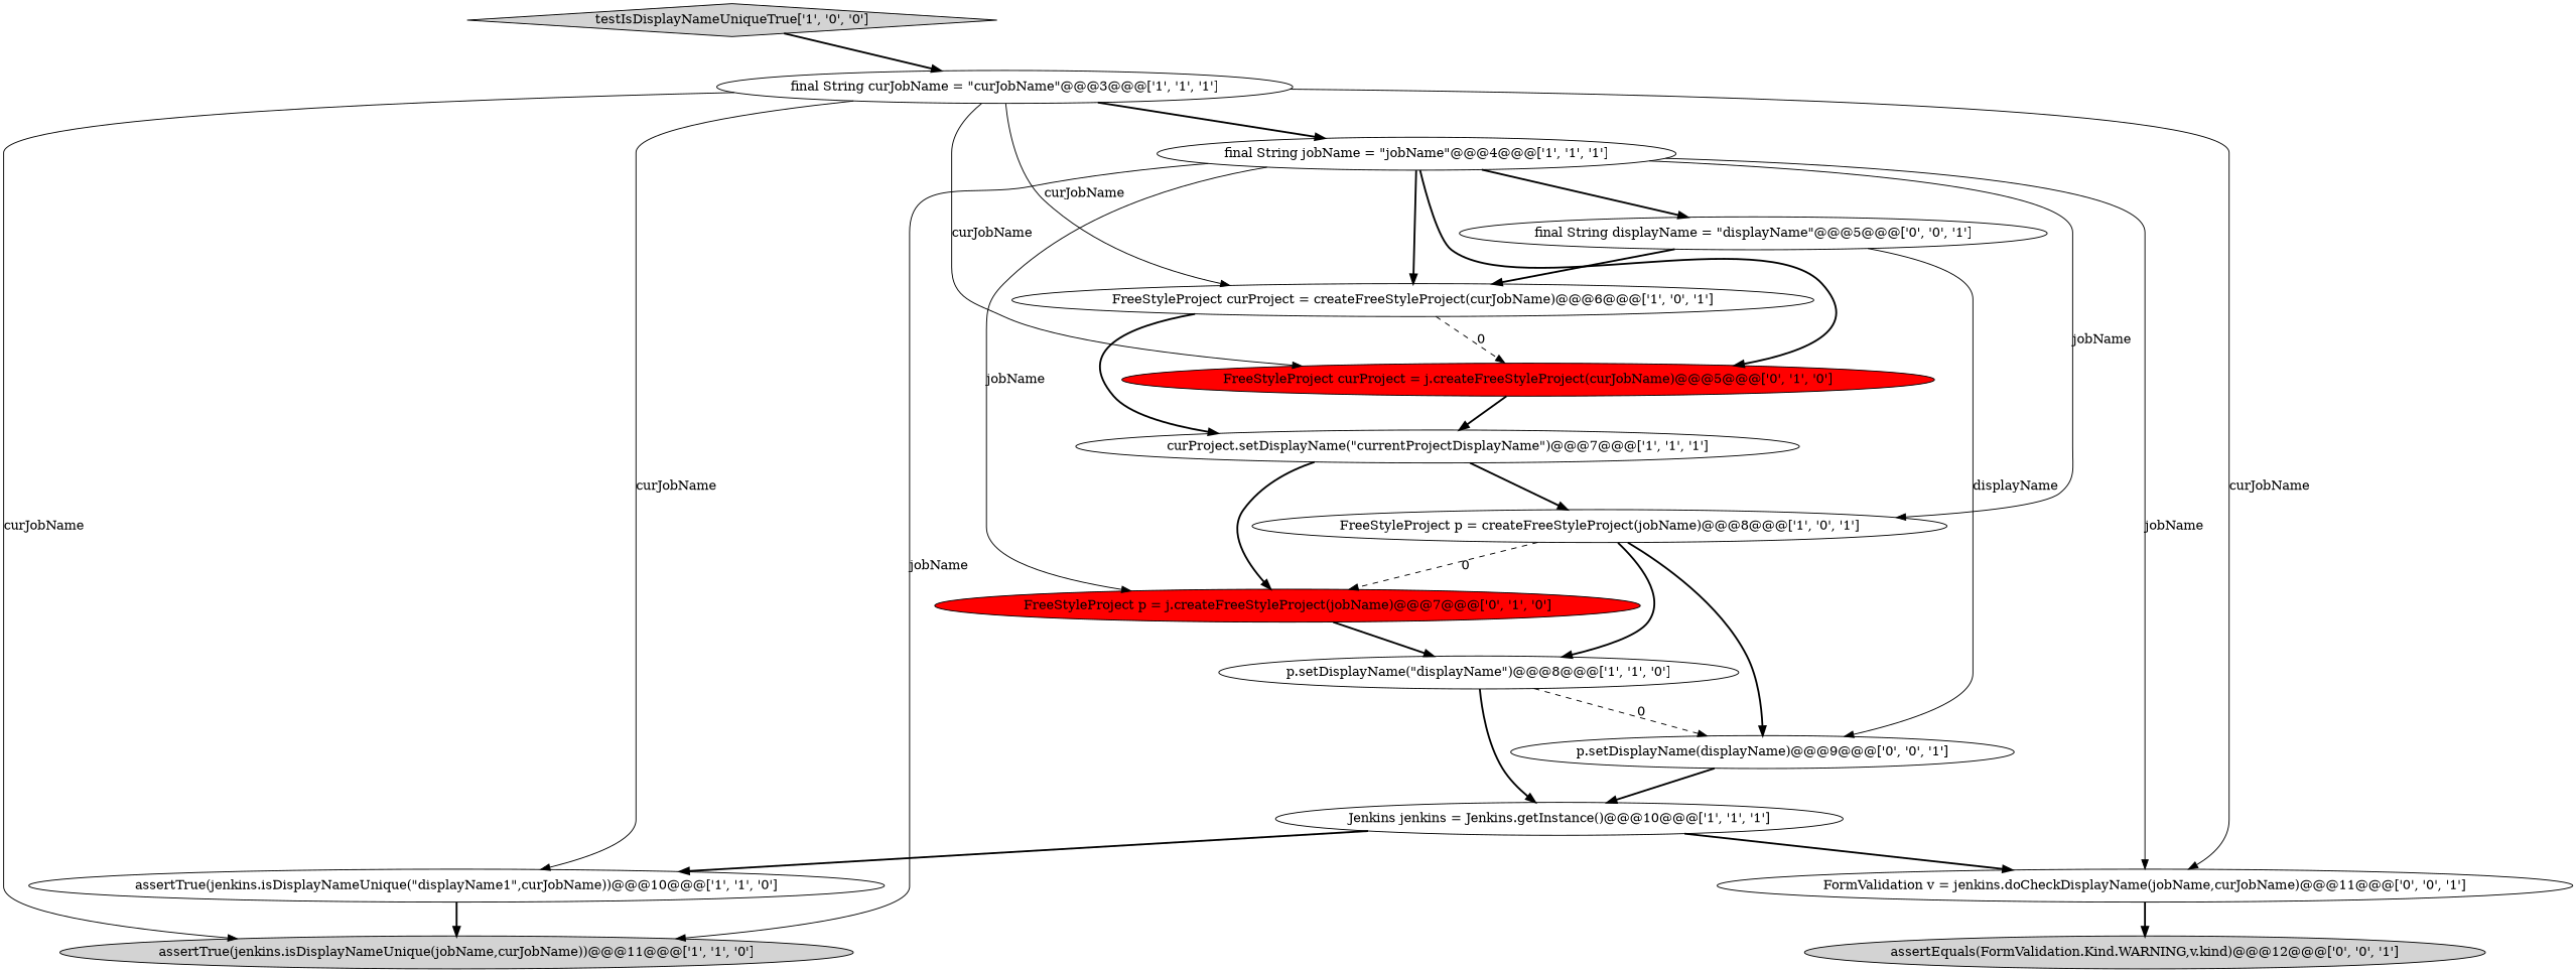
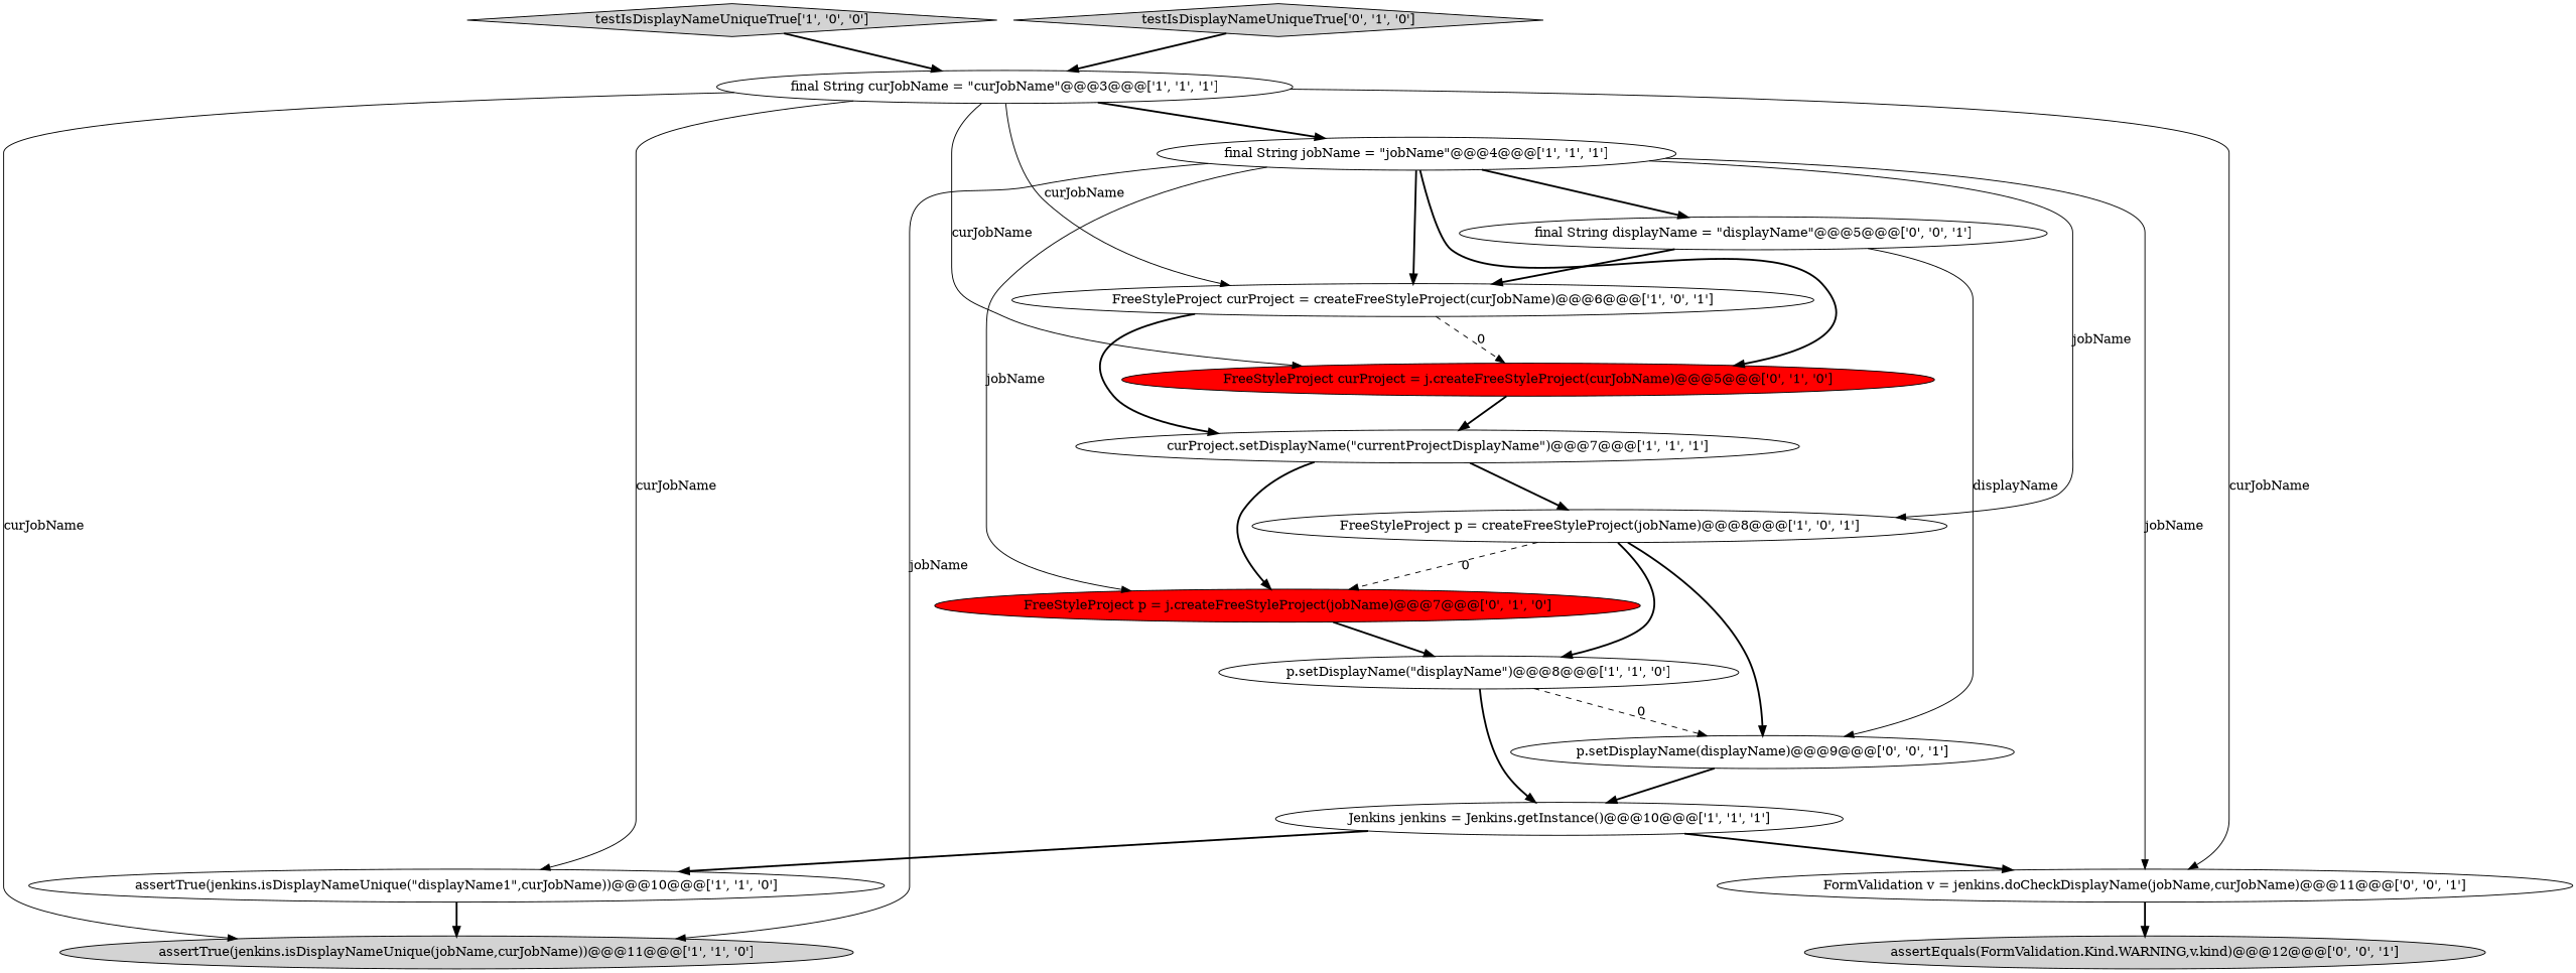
  digraph {
    node [fillcolor=white shape=ellipse style=filled]
    edge [style=bold]
    n1 [fillcolor=lightgray label="testIsDisplayNameUniqueTrue['1', '0', '0']" shape=diamond]
    n2 [label="final String curJobName = \"curJobName\"@@@3@@@['1', '1', '1']"]
    n3 [label="assertTrue(jenkins.isDisplayNameUnique(\"displayName1\",curJobName))@@@10@@@['1', '1', '0']"]
    n4 [fillcolor=lightgray label="assertTrue(jenkins.isDisplayNameUnique(jobName,curJobName))@@@11@@@['1', '1', '0']"]
    n5 [label="FreeStyleProject curProject = createFreeStyleProject(curJobName)@@@6@@@['1', '0', '1']"]
    n6 [label="FormValidation v = jenkins.doCheckDisplayName(jobName,curJobName)@@@11@@@['0', '0', '1']"]
    n7 [fillcolor=red label="FreeStyleProject curProject = j.createFreeStyleProject(curJobName)@@@5@@@['0', '1', '0']"]
    n8 [label="final String jobName = \"jobName\"@@@4@@@['1', '1', '1']"]
    n9 [label="p.setDisplayName(\"displayName\")@@@8@@@['1', '1', '0']"]
    n10 [label="Jenkins jenkins = Jenkins.getInstance()@@@10@@@['1', '1', '1']"]
    n11 [label="p.setDisplayName(displayName)@@@9@@@['0', '0', '1']"]
    n12 [fillcolor=lightgray label="assertEquals(FormValidation.Kind.WARNING,v.kind)@@@12@@@['0', '0', '1']"]
    n13 [label="curProject.setDisplayName(\"currentProjectDisplayName\")@@@7@@@['1', '1', '1']"]
    n14 [fillcolor=red label="FreeStyleProject p = j.createFreeStyleProject(jobName)@@@7@@@['0', '1', '0']"]
    n15 [label="FreeStyleProject p = createFreeStyleProject(jobName)@@@8@@@['1', '0', '1']"]
    n16 [label="final String displayName = \"displayName\"@@@5@@@['0', '0', '1']"]
+   n17 [fillcolor=lightgray label="testIsDisplayNameUniqueTrue['0', '1', '0']" shape=diamond]
    n1 -> n2
    n2 -> n3 [label=curJobName style=solid]
    n2 -> n4 [label=curJobName style=solid]
    n2 -> n5 [label=curJobName style=solid]
    n2 -> n6 [label=curJobName style=solid]
    n2 -> n7 [label=curJobName style=solid]
    n2 -> n8
    n3 -> n4
    n5 -> n7 [label=0 style=dashed]
    n5 -> n13
    n6 -> n12
    n7 -> n13
    n8 -> n4 [label=jobName style=solid]
    n8 -> n5
    n8 -> n6 [label=jobName style=solid]
    n8 -> n7
    n8 -> n14 [label=jobName style=solid]
    n8 -> n15 [label=jobName style=solid]
    n8 -> n16
    n9 -> n10
    n9 -> n11 [label=0 style=dashed]
    n10 -> n3
    n10 -> n6
    n11 -> n10
    n13 -> n14
    n13 -> n15
    n14 -> n9
    n15 -> n9
    n15 -> n11
    n15 -> n14 [label=0 style=dashed]
    n16 -> n5
    n16 -> n11 [label=displayName style=solid]
+   n17 -> n2
  }
